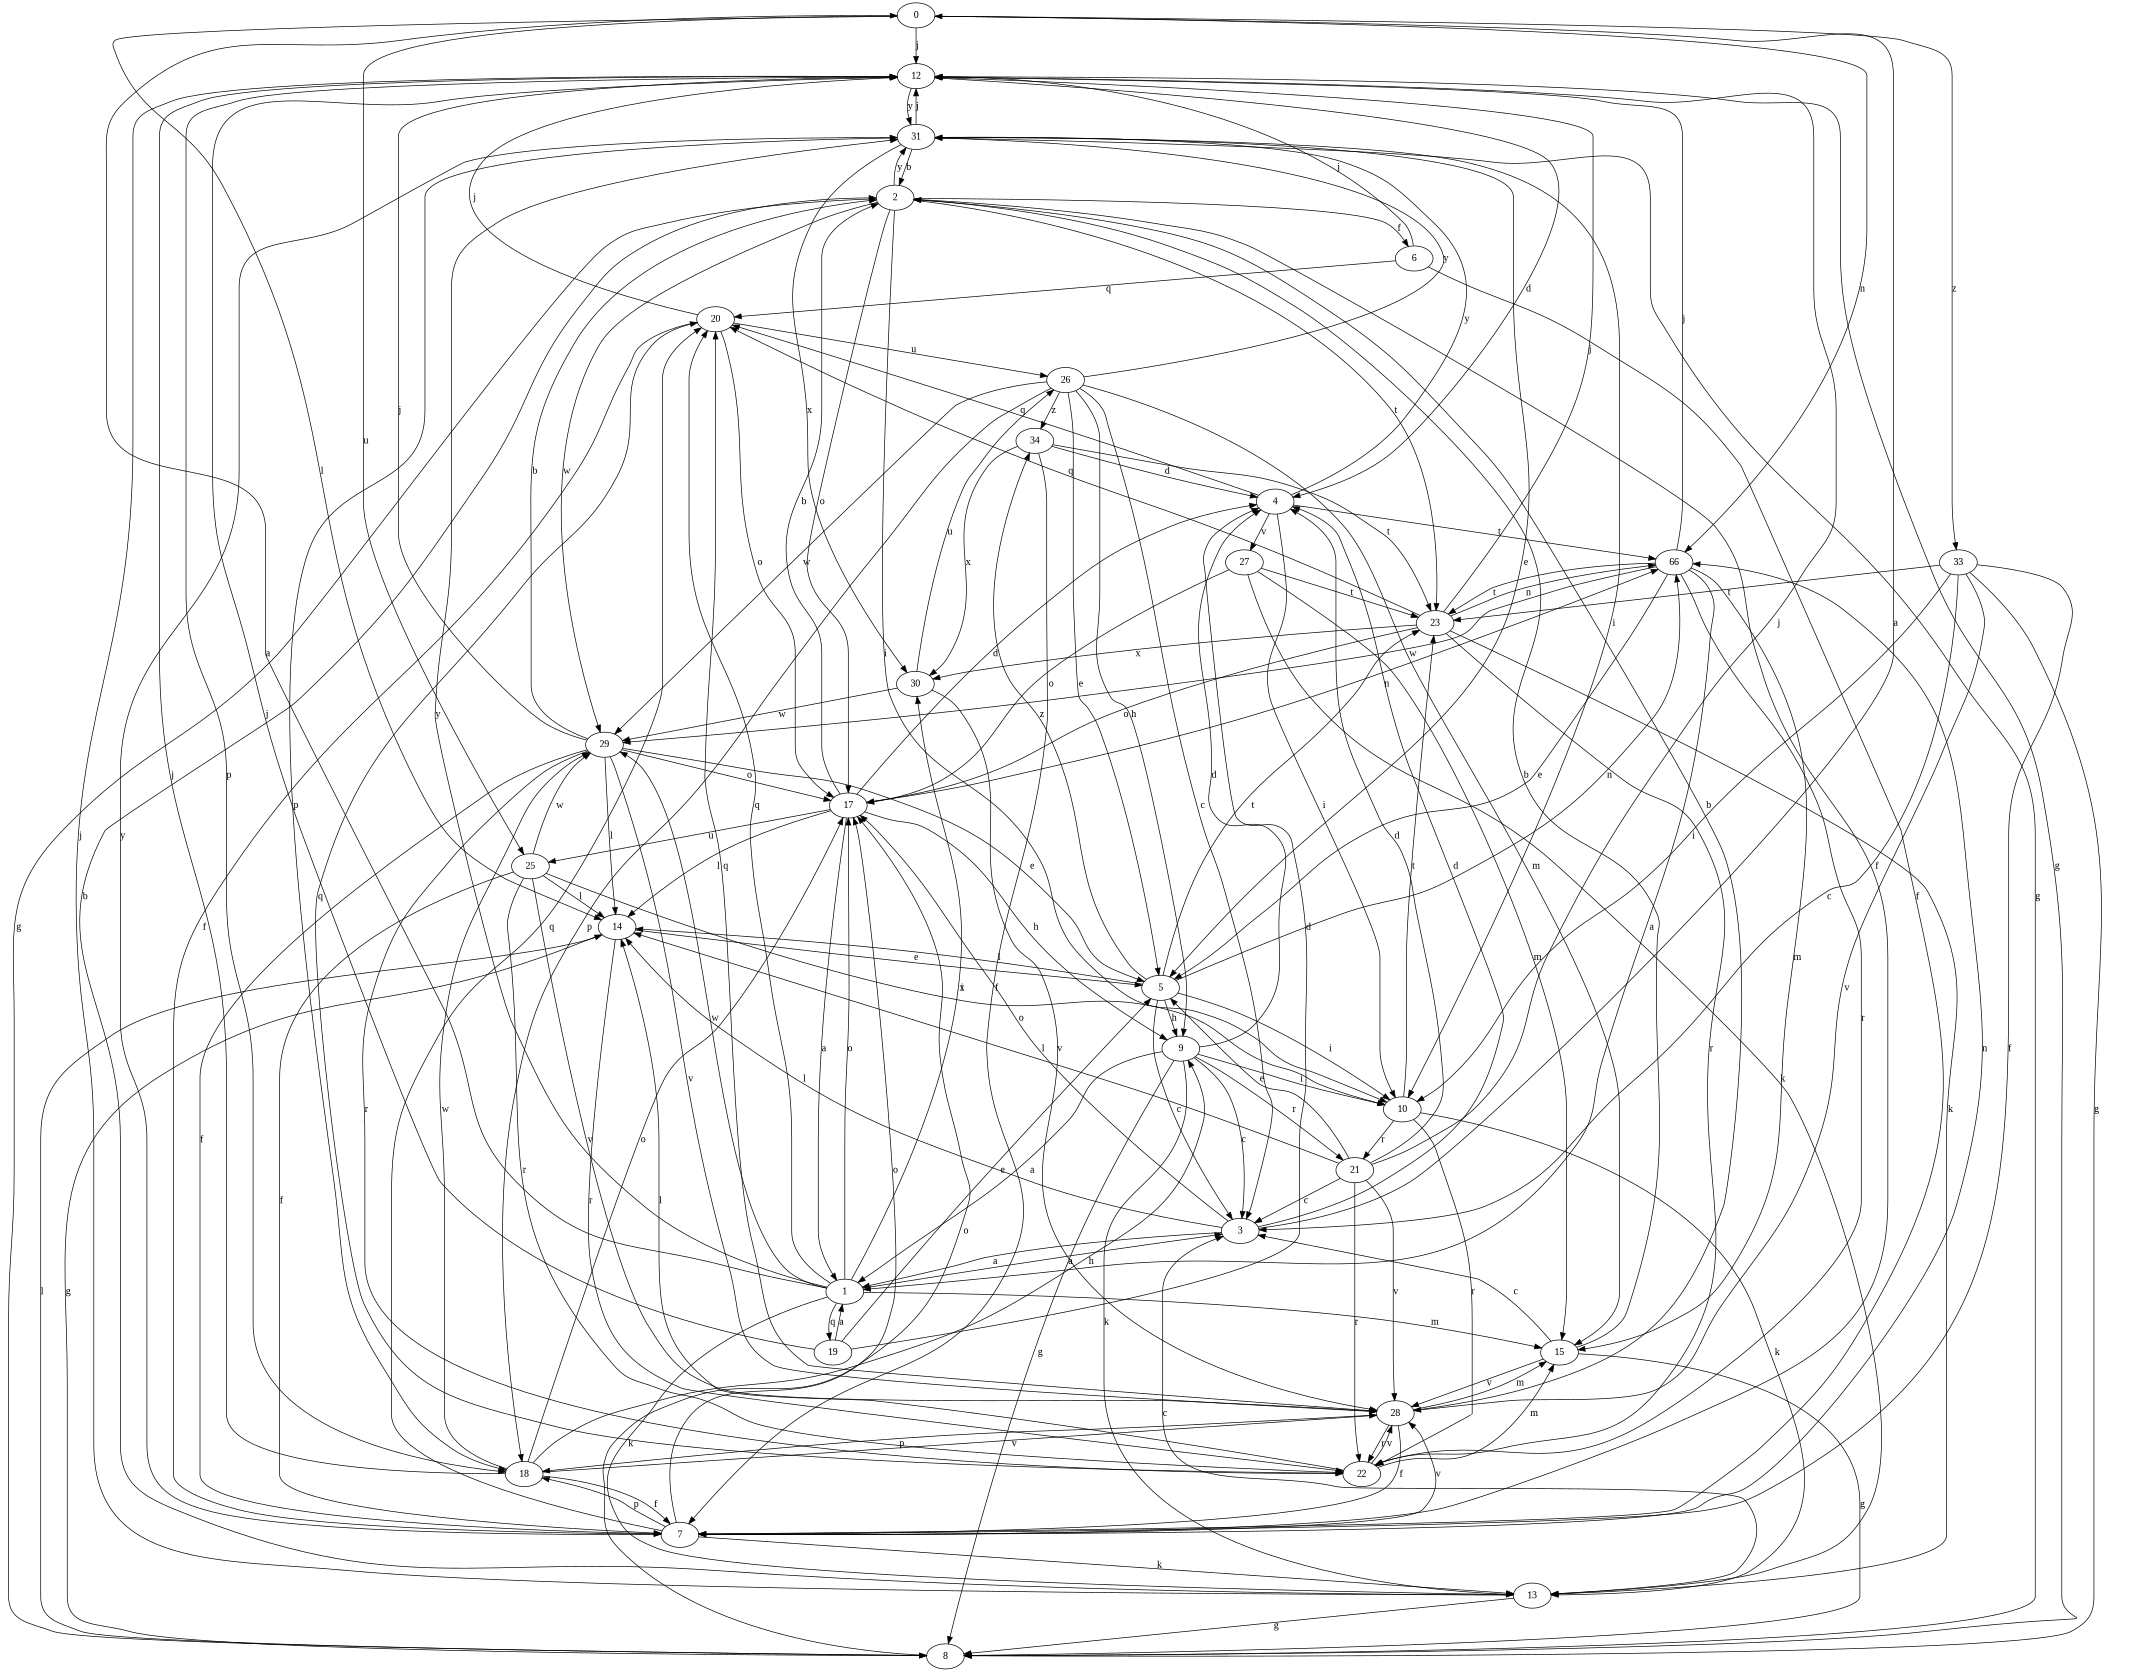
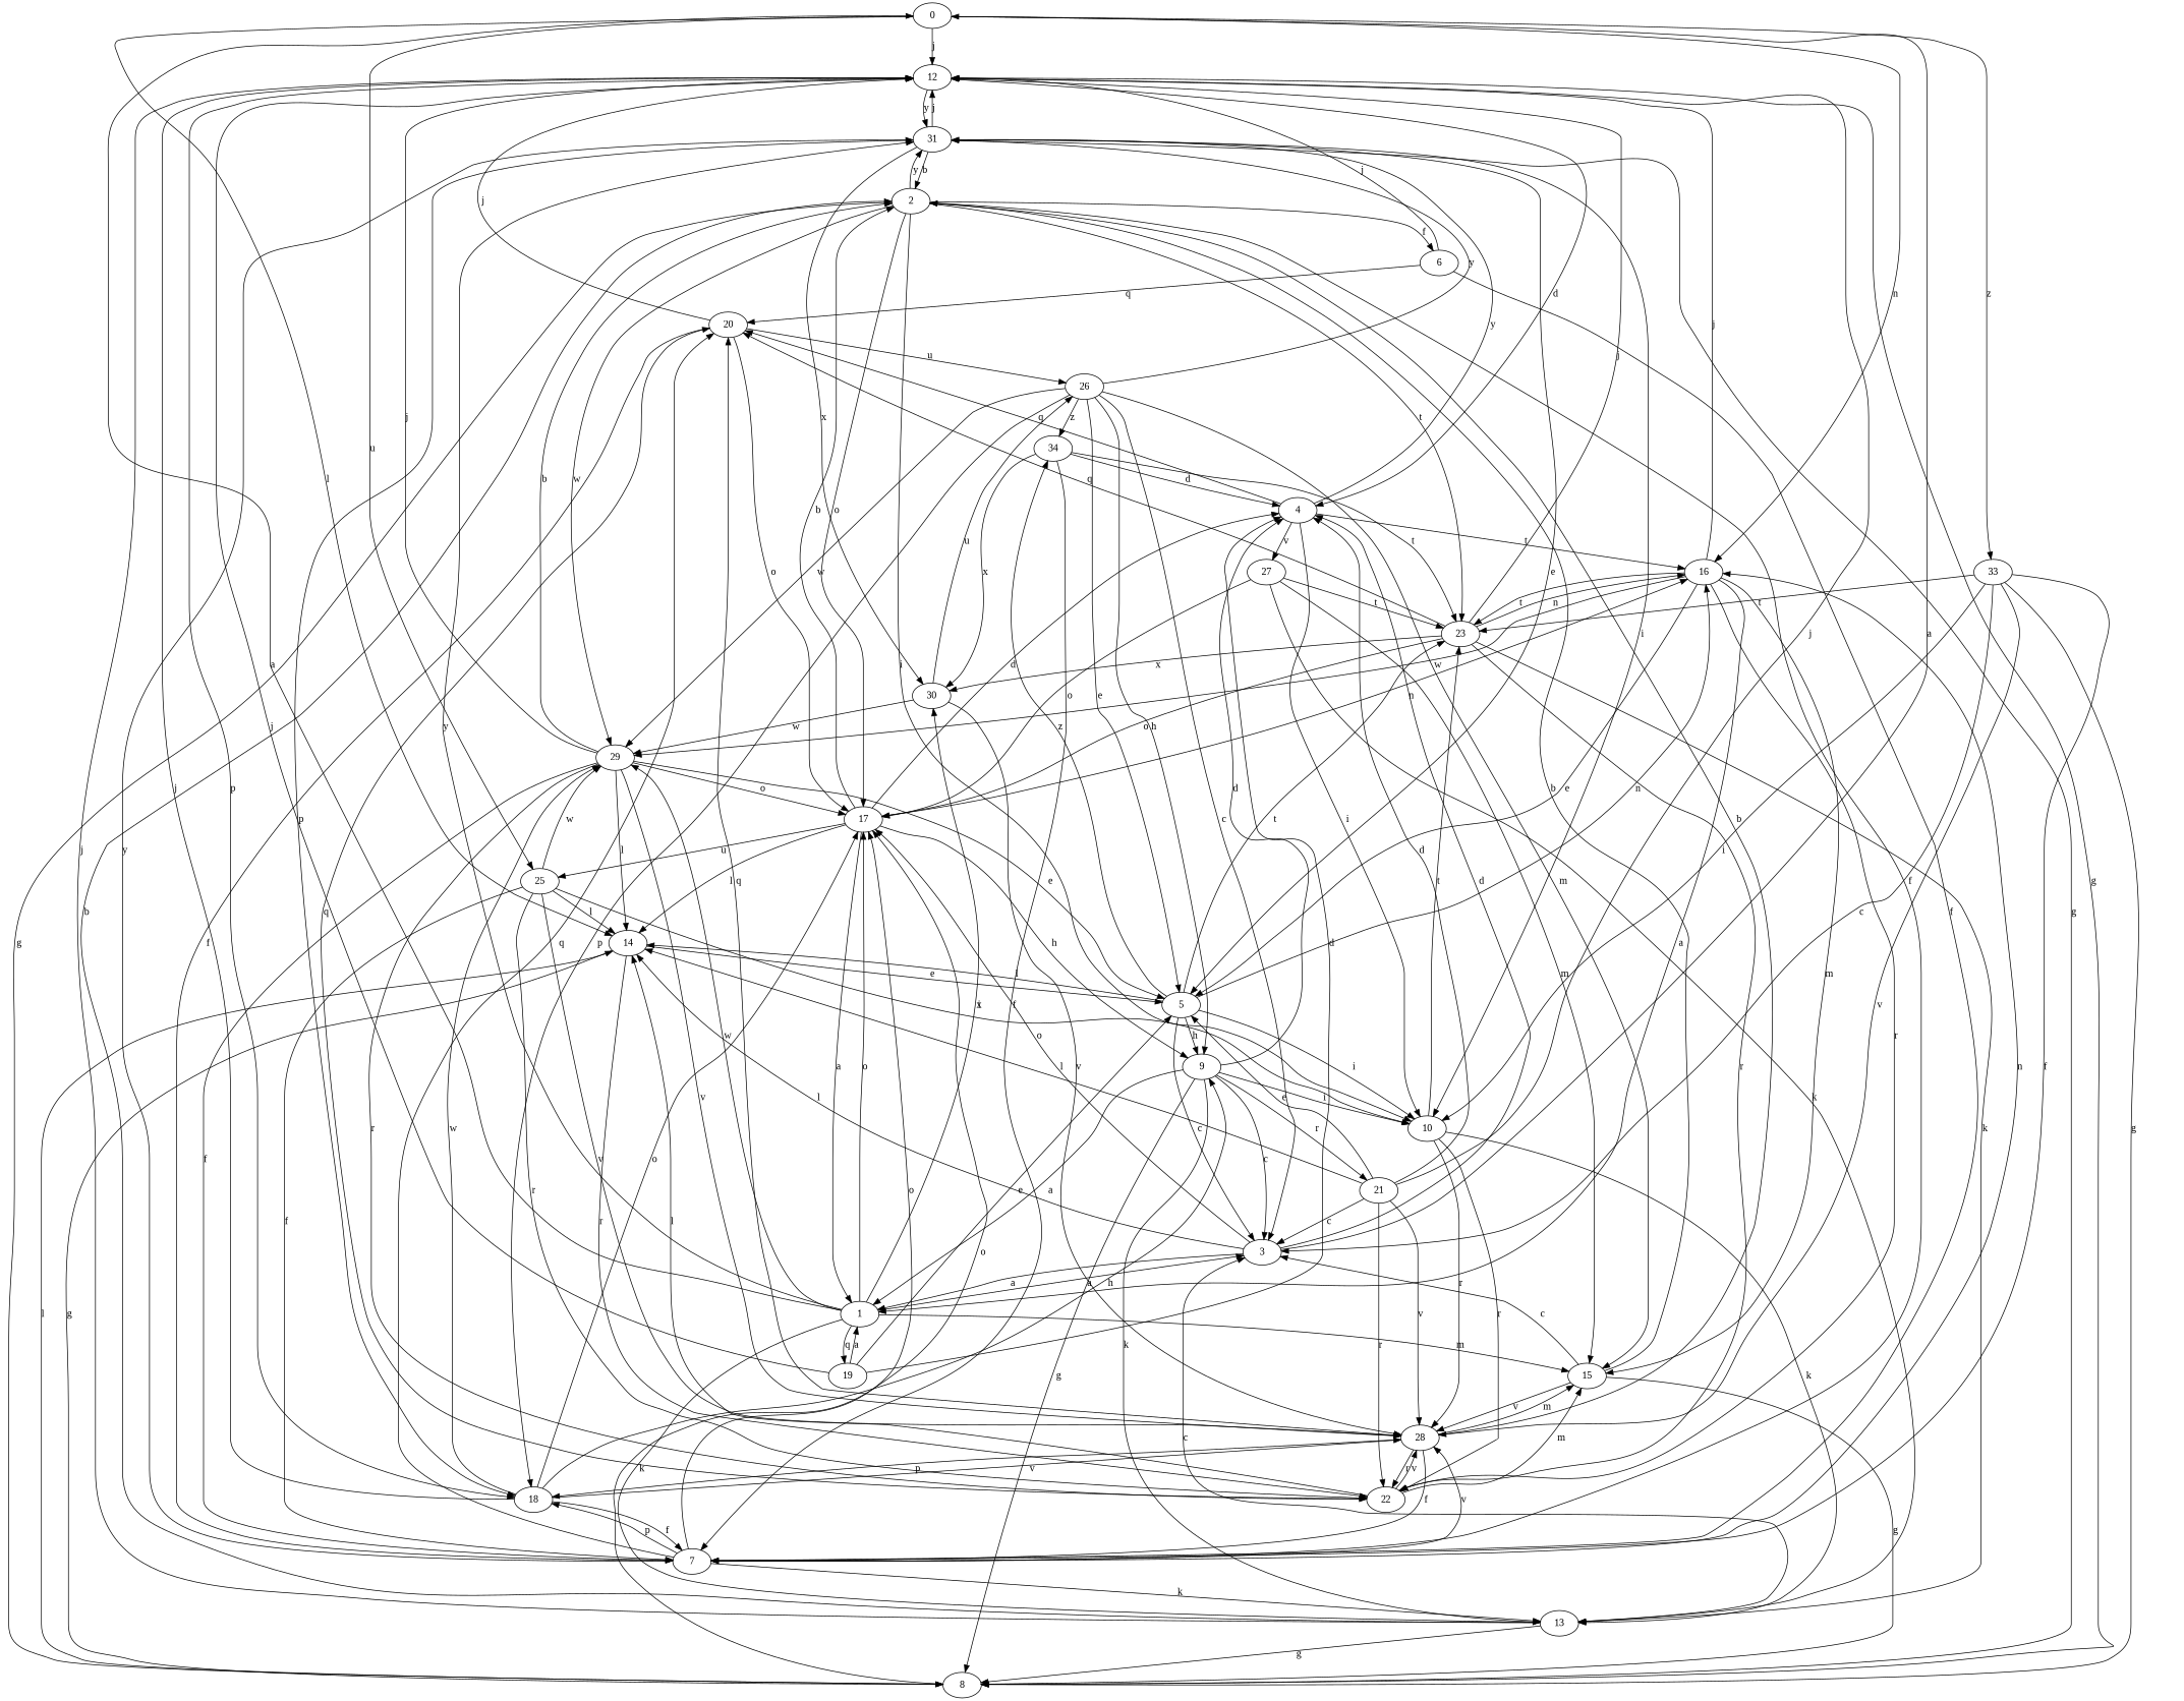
  strict digraph {
    fontname="Liberation Serif"
    node [fontname="Liberation Serif"]
    edge [fontname="Liberation Serif"]
    0
    12
    14
-   16 [label=66]
+   16
    25
    33
    31
    8
    4
    18
    5
    22
    1
    15
    29
    23
    7
    10
    28
    3
    13
    17
    19
    20
    30
    2
    9
    26
    6
    21
    27
    34
    0 -> 12 [label=j]
    0 -> 14 [label=l]
    0 -> 16 [label=n]
    0 -> 25 [label=u]
    0 -> 33 [label=z]
    12 -> 31 [label=y]
    12 -> 8 [label=g]
    12 -> 4 [label=d]
    12 -> 18 [label=p]
    14 -> 8 [label=g]
    14 -> 5 [label=e]
    14 -> 22 [label=r]
    16 -> 12 [label=j]
    16 -> 5 [label=e]
    16 -> 22 [label=r]
    16 -> 1 [label=a]
    16 -> 15 [label=m]
    16 -> 29 [label=w]
    16 -> 23 [label=t]
    25 -> 14 [label=l]
    25 -> 22 [label=r]
    25 -> 29 [label=w]
    25 -> 7 [label=f]
    25 -> 10 [label=i]
    25 -> 28 [label=v]
    33 -> 8 [label=g]
    33 -> 23 [label=t]
    33 -> 7 [label=f]
    33 -> 10 [label=i]
    33 -> 28 [label=v]
    33 -> 3 [label=c]
    31 -> 12 [label=j]
    31 -> 8 [label=g]
    31 -> 18 [label=p]
    31 -> 5 [label=e]
    31 -> 10 [label=i]
    31 -> 30 [label=x]
    31 -> 2 [label=b]
    8 -> 14 [label=l]
    8 -> 17 [label=o]
    4 -> 16 [label=t]
    4 -> 31 [label=y]
    4 -> 10 [label=i]
    4 -> 20 [label=q]
    4 -> 27 [label=v]
    18 -> 12 [label=j]
    18 -> 29 [label=w]
    18 -> 7 [label=f]
    18 -> 28 [label=v]
    18 -> 17 [label=o]
    18 -> 9 [label=h]
    5 -> 14 [label=l]
    5 -> 16 [label=n]
    5 -> 23 [label=t]
    5 -> 10 [label=i]
    5 -> 3 [label=c]
    5 -> 9 [label=h]
    5 -> 34 [label=z]
    22 -> 14 [label=l]
    22 -> 15 [label=m]
    22 -> 28 [label=v]
    22 -> 20 [label=q]
    1 -> 0 [label=a]
    1 -> 31 [label=y]
    1 -> 15 [label=m]
    1 -> 29 [label=w]
    1 -> 3 [label=a]
    1 -> 13 [label=k]
    1 -> 17 [label=o]
    1 -> 19 [label=q]
-   1 -> 20 [label=q]
    1 -> 30 [label=x]
    15 -> 8 [label=g]
    15 -> 28 [label=v]
    15 -> 3 [label=c]
    15 -> 2 [label=b]
    29 -> 12 [label=j]
    29 -> 14 [label=l]
    29 -> 5 [label=e]
    29 -> 22 [label=r]
    29 -> 7 [label=f]
    29 -> 28 [label=v]
    29 -> 17 [label=o]
    29 -> 2 [label=b]
    23 -> 12 [label=j]
    23 -> 16 [label=n]
    23 -> 22 [label=r]
    23 -> 13 [label=k]
    23 -> 17 [label=o]
    23 -> 20 [label=q]
    23 -> 30 [label=x]
    7 -> 16 [label=n]
    7 -> 31 [label=y]
    7 -> 18 [label=p]
    7 -> 28 [label=v]
    7 -> 13 [label=k]
    7 -> 17 [label=o]
    7 -> 20 [label=q]
    10 -> 22 [label=r]
    10 -> 23 [label=t]
    10 -> 13 [label=k]
-   10 -> 21 [label=r]
+   10 -> 28 [label=r]
    28 -> 18 [label=p]
    28 -> 22 [label=r]
    28 -> 15 [label=m]
    28 -> 7 [label=f]
    28 -> 20 [label=q]
    28 -> 2 [label=b]
    3 -> 0 [label=a]
    3 -> 14 [label=l]
    3 -> 4 [label=d]
    3 -> 1 [label=a]
    3 -> 17 [label=o]
    13 -> 12 [label=j]
    13 -> 8 [label=g]
    13 -> 3 [label=c]
    13 -> 2 [label=b]
    17 -> 14 [label=l]
    17 -> 16 [label=n]
    17 -> 25 [label=u]
    17 -> 4 [label=d]
    17 -> 1 [label=a]
    17 -> 2 [label=b]
    17 -> 9 [label=h]
    19 -> 12 [label=j]
    19 -> 4 [label=d]
    19 -> 5 [label=e]
    19 -> 1 [label=a]
    20 -> 12 [label=j]
    20 -> 7 [label=f]
    20 -> 17 [label=o]
    20 -> 26 [label=u]
    30 -> 29 [label=w]
    30 -> 28 [label=v]
    30 -> 26 [label=u]
    2 -> 31 [label=y]
    2 -> 8 [label=g]
    2 -> 29 [label=w]
    2 -> 23 [label=t]
    2 -> 7 [label=f]
    2 -> 10 [label=i]
    2 -> 17 [label=o]
    2 -> 6 [label=f]
    9 -> 8 [label=g]
    9 -> 4 [label=d]
    9 -> 1 [label=a]
    9 -> 10 [label=i]
    9 -> 3 [label=c]
    9 -> 13 [label=k]
    9 -> 21 [label=r]
    26 -> 31 [label=y]
    26 -> 18 [label=p]
    26 -> 5 [label=e]
    26 -> 15 [label=m]
    26 -> 29 [label=w]
    26 -> 3 [label=c]
    26 -> 9 [label=h]
    26 -> 34 [label=z]
    6 -> 12 [label=j]
    6 -> 7 [label=f]
    6 -> 20 [label=q]
    21 -> 12 [label=j]
    21 -> 14 [label=l]
    21 -> 4 [label=d]
    21 -> 5 [label=e]
    21 -> 22 [label=r]
    21 -> 28 [label=v]
    21 -> 3 [label=c]
    27 -> 15 [label=m]
    27 -> 23 [label=t]
    27 -> 13 [label=k]
    27 -> 17 [label=o]
    34 -> 4 [label=d]
    34 -> 23 [label=t]
    34 -> 7 [label=f]
    34 -> 30 [label=x]
  }
